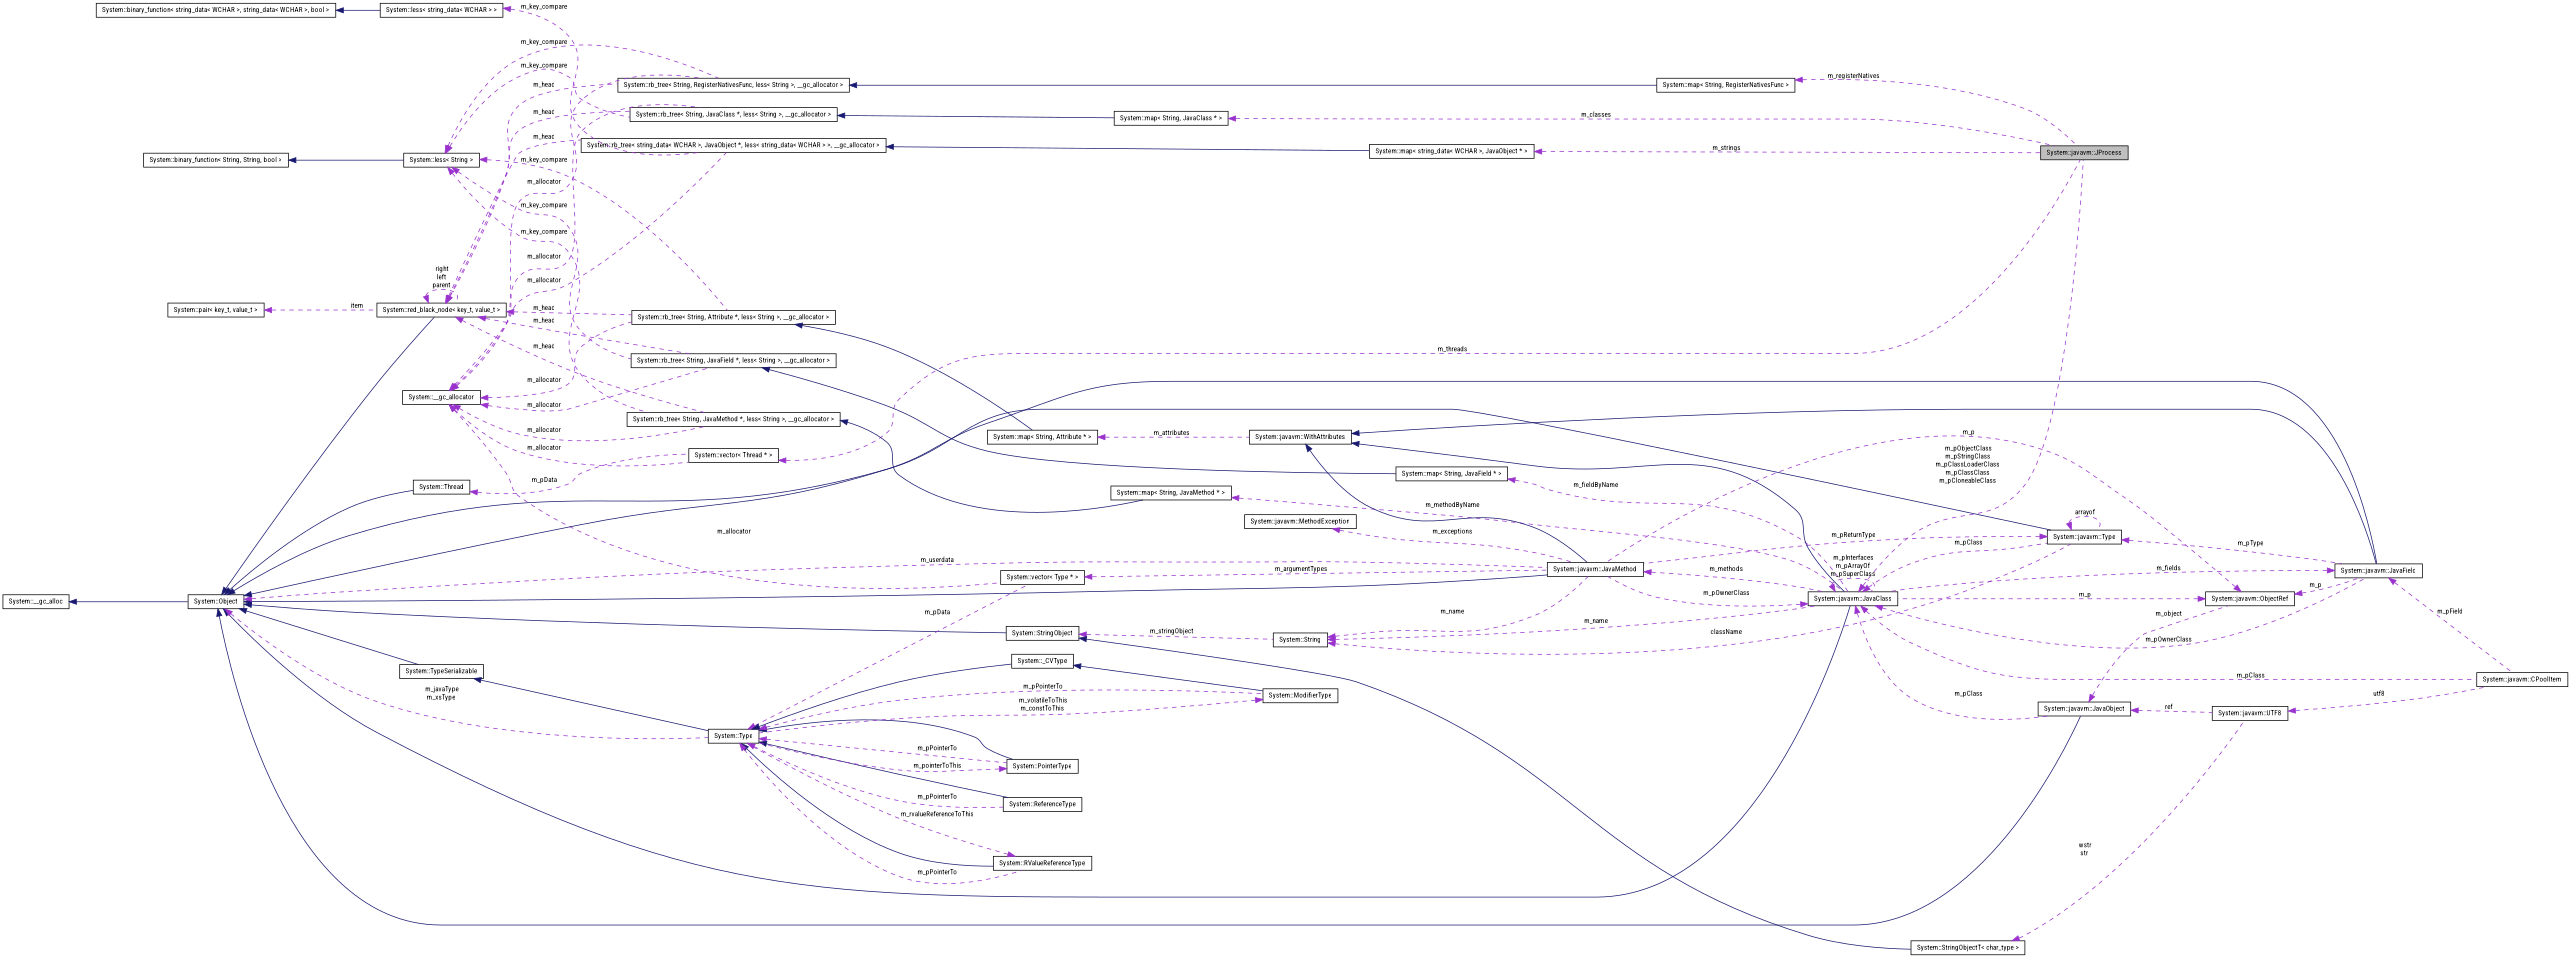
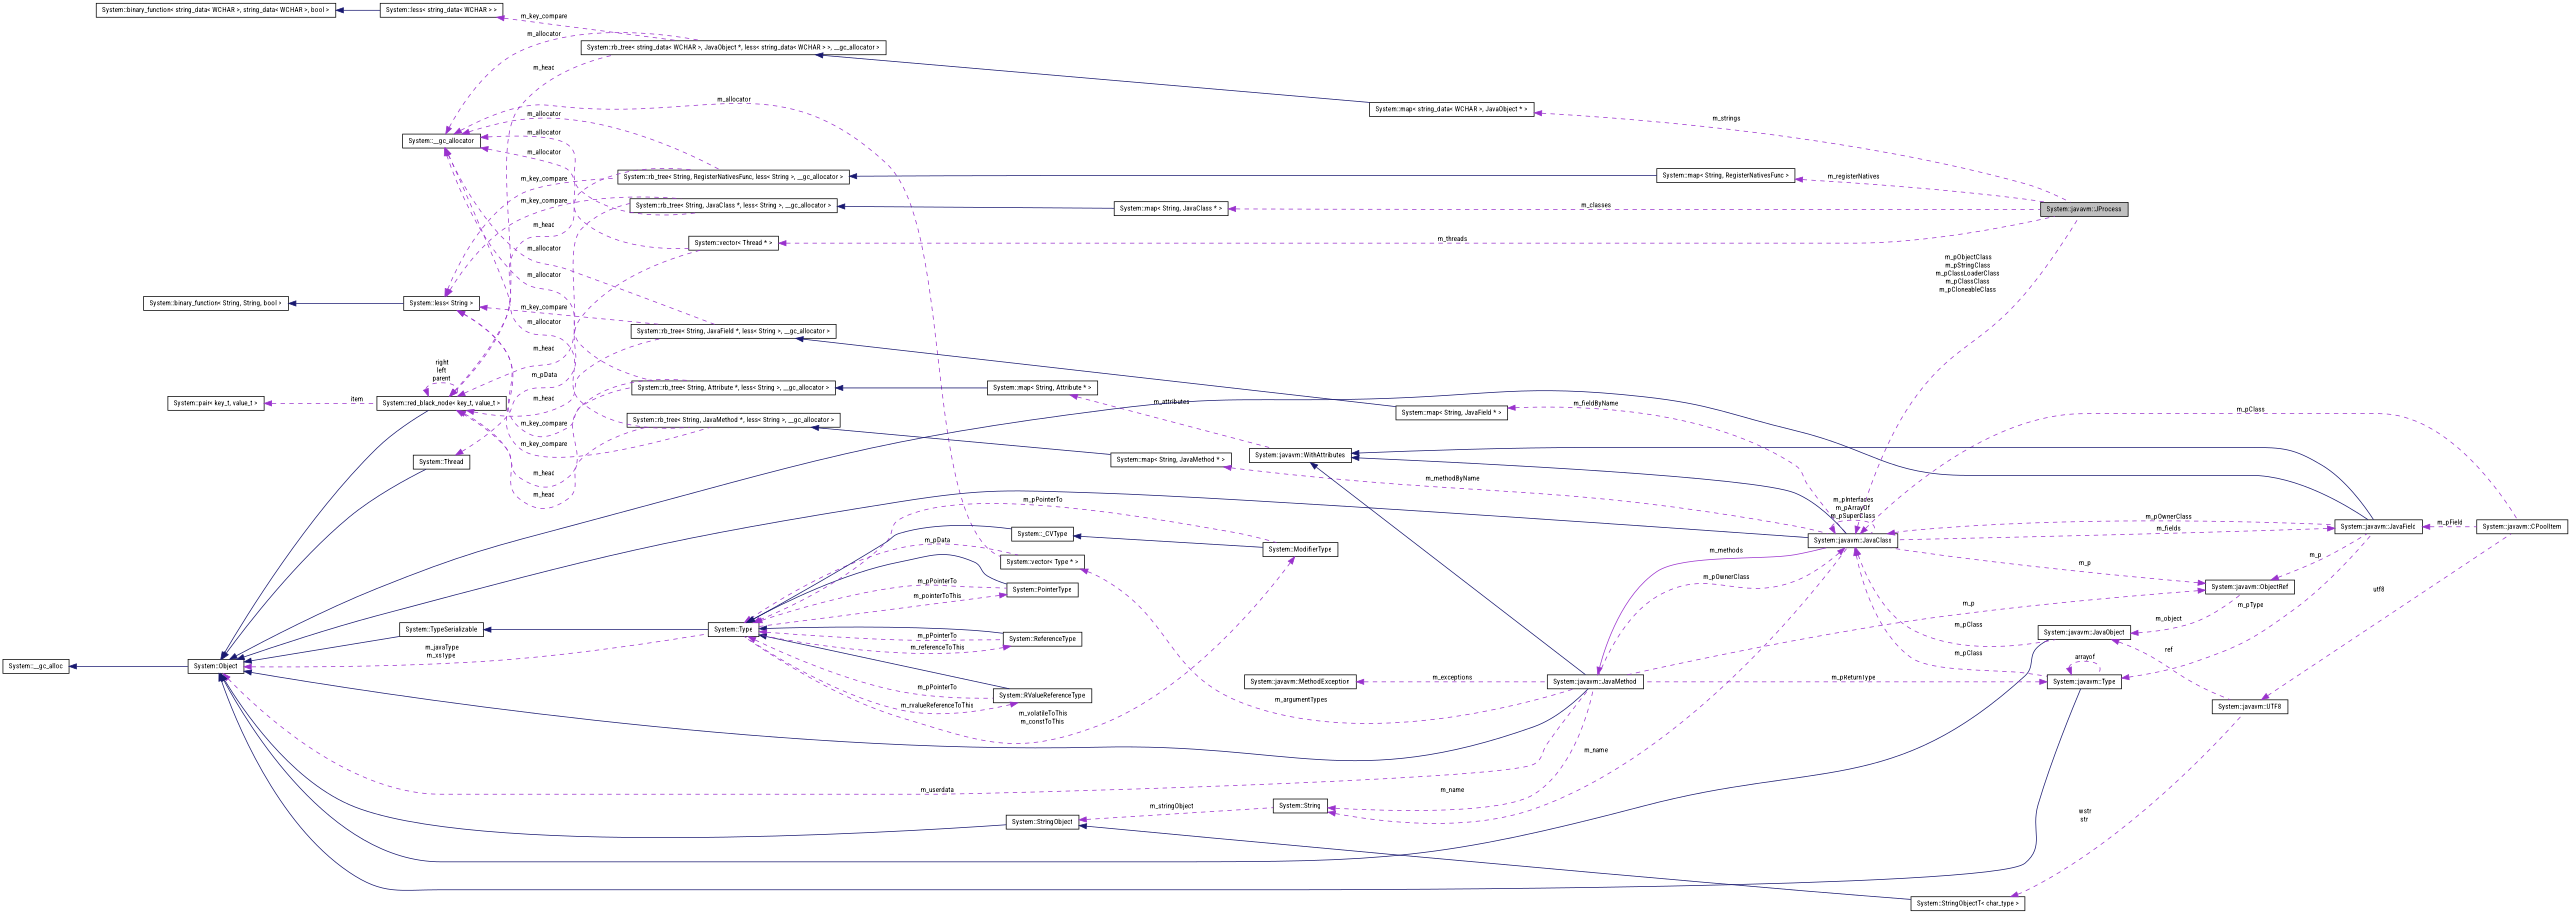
  digraph {
    fontname="Roboto Condensed"
    rankdir=LR
    node [color=black fillcolor=white fontname="Roboto Condensed" fontsize=10 shape=record style=filled]
    edge [color=darkorchid3 dir=back fontname="Roboto Condensed" fontsize=10 labelfontname=Helvetica labelfontsize=10 style=dashed]
    n1 [fillcolor=grey75 fontcolor=black height=0.2 label="System::javavm::JProcess" width=0.4]
    n2 [height=0.2 label="System::vector\< Thread * \>" width=0.4]
    n3 [height=0.2 label="System::__gc_allocator" width=0.4]
    n4 [height=0.2 label="System::rb_tree\< String, Attribute *, less\< String \>, __gc_allocator \>" width=0.4]
    n5 [height=0.2 label="System::rb_tree\< String, JavaMethod *, less\< String \>, __gc_allocator \>" width=0.4]
    n6 [height=0.2 label="System::vector\< Type * \>" width=0.4]
    n7 [height=0.2 label="System::rb_tree\< String, JavaField *, less\< String \>, __gc_allocator \>" width=0.4]
    n8 [height=0.2 label="System::rb_tree\< string_data\< WCHAR \>, JavaObject *, less\< string_data\< WCHAR \> \>, __gc_allocator \>" width=0.4]
    n9 [height=0.2 label="System::rb_tree\< String, RegisterNativesFunc, less\< String \>, __gc_allocator \>" width=0.4]
    n10 [height=0.2 label="System::rb_tree\< String, JavaClass *, less\< String \>, __gc_allocator \>" width=0.4]
    n11 [height=0.2 label="System::map\< String, Attribute * \>" width=0.4]
    n12 [height=0.2 label="System::map\< String, JavaMethod * \>" width=0.4]
    n13 [height=0.2 label="System::javavm::JavaMethod" width=0.4]
    n14 [height=0.2 label="System::map\< String, JavaField * \>" width=0.4]
    n15 [height=0.2 label="System::map\< string_data\< WCHAR \>, JavaObject * \>" width=0.4]
    n16 [height=0.2 label="System::map\< String, RegisterNativesFunc \>" width=0.4]
    n17 [height=0.2 label="System::map\< String, JavaClass * \>" width=0.4]
    n18 [height=0.2 label="System::Thread" width=0.4]
    n19 [height=0.2 label="System::Object" width=0.4]
    n20 [height=0.2 label="System::javavm::JavaClass" width=0.4]
    n21 [height=0.2 label="System::red_black_node\< key_t, value_t \>" width=0.4]
    n22 [height=0.2 label="System::javavm::JavaObject" width=0.4]
    n23 [height=0.2 label="System::javavm::Type" width=0.4]
    n24 [height=0.2 label="System::StringObject" width=0.4]
    n25 [height=0.2 label="System::Type" width=0.4]
    n26 [height=0.2 label="System::TypeSerializable" width=0.4]
    n27 [height=0.2 label="System::javavm::JavaField" width=0.4]
    n28 [height=0.2 label="System::javavm::CPoolItem" width=0.4]
    n29 [height=0.2 label="System::javavm::ObjectRef" width=0.4]
    n30 [height=0.2 label="System::javavm::UTF8" width=0.4]
    n31 [height=0.2 label="System::String" width=0.4]
    n32 [height=0.2 label="System::StringObjectT\< char_type \>" width=0.4]
    n33 [height=0.2 label="System::PointerType" width=0.4]
    n34 [height=0.2 label="System::ReferenceType" width=0.4]
    n35 [height=0.2 label="System::RValueReferenceType" width=0.4]
    n36 [height=0.2 label="System::ModifierType" width=0.4]
    n37 [height=0.2 label="System::_CVType" width=0.4]
    n38 [height=0.2 label="System::__gc_alloc" width=0.4]
    n39 [height=0.2 label="System::javavm::WithAttributes" width=0.4]
    n40 [height=0.2 label="System::less\< String \>" width=0.4]
    n41 [height=0.2 label="System::binary_function\< String, String, bool \>" width=0.4]
    n42 [height=0.2 label="System::pair\< key_t, value_t \>" width=0.4]
    n43 [height=0.2 label="System::javavm::MethodException" width=0.4]
    n44 [height=0.2 label="System::less\< string_data\< WCHAR \> \>" width=0.4]
    n45 [height=0.2 label="System::binary_function\< string_data\< WCHAR \>, string_data\< WCHAR \>, bool \>" width=0.4]
    n2 -> n1 [label=" m_threads"]
    n3 -> n2 [label=" m_allocator"]
    n3 -> n4 [label=" m_allocator"]
    n3 -> n5 [label=" m_allocator"]
    n3 -> n6 [label=" m_allocator"]
    n3 -> n7 [label=" m_allocator"]
    n3 -> n8 [label=" m_allocator"]
    n3 -> n9 [label=" m_allocator"]
    n3 -> n10 [label=" m_allocator"]
    n4 -> n11 [color=midnightblue style=solid]
    n5 -> n12 [color=midnightblue style=solid]
    n6 -> n13 [label=" m_argumentTypes"]
    n7 -> n14 [color=midnightblue style=solid]
    n8 -> n15 [color=midnightblue style=solid]
    n9 -> n16 [color=midnightblue style=solid]
    n10 -> n17 [color=midnightblue style=solid]
    n11 -> n39 [label=" m_attributes"]
    n12 -> n20 [label=" m_methodByName"]
-   n13 -> n20 [label=" m_methods"]
+   n13 -> n20 [label=" m_methods" style=solid]
    n14 -> n20 [label=" m_fieldByName"]
    n15 -> n1 [label=" m_strings"]
    n16 -> n1 [label=" m_registerNatives"]
    n17 -> n1 [label=" m_classes"]
    n18 -> n2 [label=" m_pData"]
    n19 -> n13 [color=midnightblue style=solid]
    n19 -> n13 [label=" m_userdata"]
    n19 -> n18 [color=midnightblue style=solid]
    n19 -> n20 [color=midnightblue style=solid]
    n19 -> n21 [color=midnightblue style=solid]
    n19 -> n22 [color=midnightblue style=solid]
    n19 -> n23 [color=midnightblue style=solid]
    n19 -> n24 [color=midnightblue style=solid]
    n19 -> n25 [label=" m_javaType\nm_xsType"]
    n19 -> n26 [color=midnightblue style=solid]
    n19 -> n27 [color=midnightblue style=solid]
    n20 -> n1 [label=" m_pObjectClass\nm_pStringClass\nm_pClassLoaderClass\nm_pClassClass\nm_pCloneableClass"]
    n20 -> n13 [label=" m_pOwnerClass"]
    n20 -> n20 [label=" m_pInterfaces\nm_pArrayOf\nm_pSuperClass"]
    n20 -> n22 [label=" m_pClass"]
    n20 -> n23 [label=" m_pClass"]
    n20 -> n27 [label=" m_pOwnerClass"]
    n20 -> n28 [label=" m_pClass"]
    n21 -> n4 [label=" m_head"]
    n21 -> n5 [label=" m_head"]
    n21 -> n7 [label=" m_head"]
    n21 -> n8 [label=" m_head"]
    n21 -> n9 [label=" m_head"]
    n21 -> n10 [label=" m_head"]
    n21 -> n21 [label=" right\nleft\nparent"]
    n22 -> n29 [label=" m_object"]
    n22 -> n30 [label=" ref"]
    n23 -> n13 [label=" m_pReturnType"]
    n23 -> n23 [label=" arrayof"]
    n23 -> n27 [label=" m_pType"]
    n24 -> n31 [label=" m_stringObject"]
    n24 -> n32 [color=midnightblue style=solid]
    n25 -> n6 [label=" m_pData"]
    n25 -> n33 [color=midnightblue style=solid]
    n25 -> n33 [label=" m_pPointerTo"]
    n25 -> n34 [color=midnightblue style=solid]
    n25 -> n34 [label=" m_pPointerTo"]
    n25 -> n35 [color=midnightblue style=solid]
    n25 -> n35 [label=" m_pPointerTo"]
    n25 -> n36 [label=" m_pPointerTo"]
    n25 -> n37 [color=midnightblue style=solid]
    n26 -> n25 [color=midnightblue style=solid]
    n27 -> n20 [label=" m_fields"]
    n27 -> n28 [label=" m_pField"]
    n29 -> n13 [label=" m_p"]
    n29 -> n20 [label=" m_p"]
    n29 -> n27 [label=" m_p"]
    n30 -> n28 [label=" utf8"]
    n31 -> n13 [label=" m_name"]
    n31 -> n20 [label=" m_name"]
-   n31 -> n23 [label=" className"]
    n32 -> n30 [label=" wstr\nstr"]
    n33 -> n25 [label=" m_pointerToThis"]
+   n34 -> n25 [label=" m_referenceToThis"]
    n35 -> n25 [label=" m_rvalueReferenceToThis"]
    n36 -> n25 [label=" m_volatileToThis\nm_constToThis"]
    n37 -> n36 [color=midnightblue style=solid]
    n38 -> n19 [color=midnightblue style=solid]
    n39 -> n13 [color=midnightblue style=solid]
    n39 -> n20 [color=midnightblue style=solid]
    n39 -> n27 [color=midnightblue style=solid]
    n40 -> n4 [label=" m_key_compare"]
    n40 -> n5 [label=" m_key_compare"]
    n40 -> n7 [label=" m_key_compare"]
    n40 -> n9 [label=" m_key_compare"]
    n40 -> n10 [label=" m_key_compare"]
    n41 -> n40 [color=midnightblue style=solid]
    n42 -> n21 [label=" item"]
    n43 -> n13 [label=" m_exceptions"]
    n44 -> n8 [label=" m_key_compare"]
    n45 -> n44 [color=midnightblue style=solid]
  }
